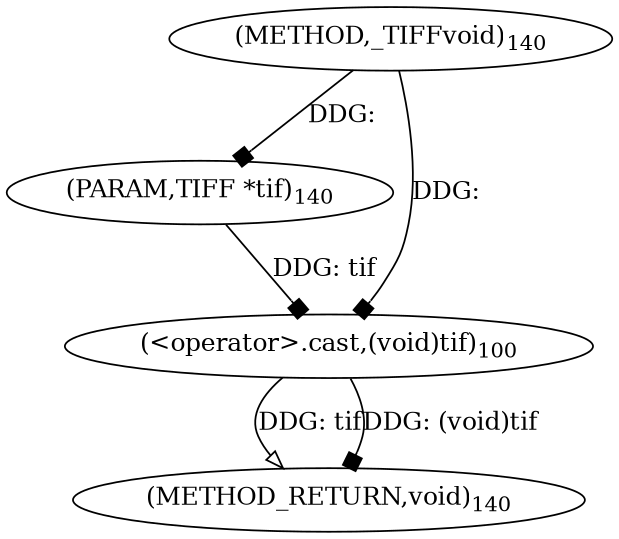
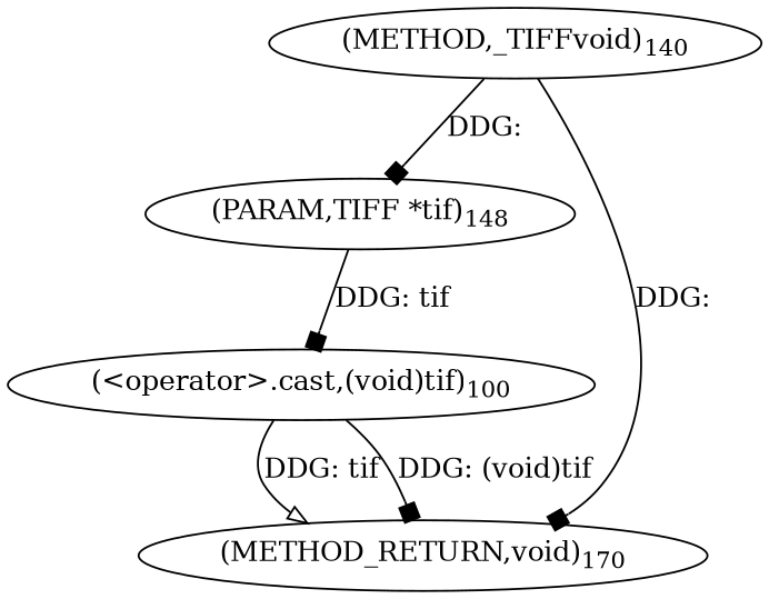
  digraph {
    edge [arrowhead=box]
    n1 [label=<(METHOD,_TIFFvoid)<SUB>140</SUB>>]
-   n2 [label=<(PARAM,TIFF *tif)<SUB>140</SUB>>]
+   n2 [label=<(PARAM,TIFF *tif)<SUB>148</SUB>>]
    n3 [label=<(&lt;operator&gt;.cast,(void)tif)<SUB>100</SUB>>]
-   n4 [label=<(METHOD_RETURN,void)<SUB>140</SUB>>]
+   n4 [label=<(METHOD_RETURN,void)<SUB>170</SUB>>]
    n1 -> n2 [label="DDG: "]
-   n1 -> n3 [label="DDG: "]
+   n1 -> n4 [label="DDG: "]
    n2 -> n3 [label="DDG: tif"]
    n3 -> n4 [arrowhead=onormal label="DDG: tif"]
    n3 -> n4 [label="DDG: (void)tif"]
  }
